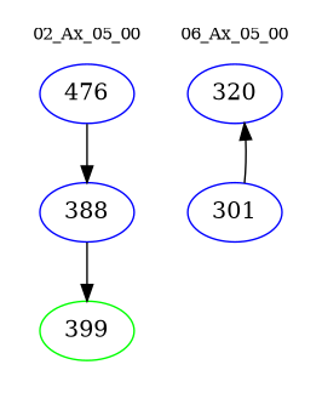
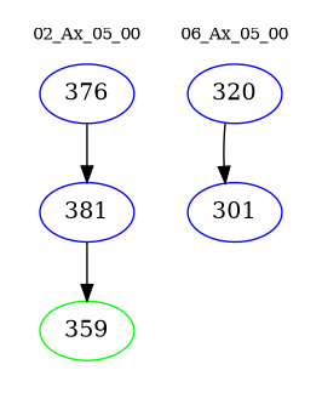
  digraph {
    node [color=blue]
    edge [color=black]
-   n1 [label=388]
-   n2 [label=476]
-   n3 [color=green label=399]
+   n1 [label=381]
+   n2 [label=376]
+   n3 [color=green label=359]
    n4 [label=320]
    n5 [label=301]
    subgraph cluster_1 {
      color=white
      fontsize=10
      label="02_Ax_05_00"
      n1
      n2
      n3
    }
    subgraph cluster_2 {
      color=white
      fontsize=10
      label="06_Ax_05_00"
      n4
      n5
    }
    n1 -> n3
    n2 -> n1
-   n5 -> n4
+   n4 -> n5
  }
